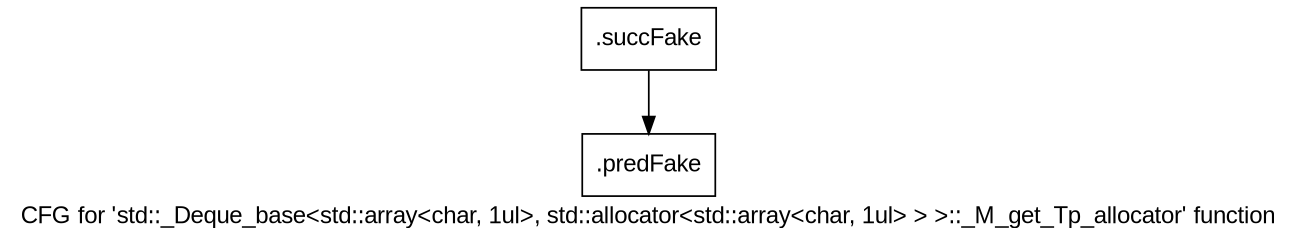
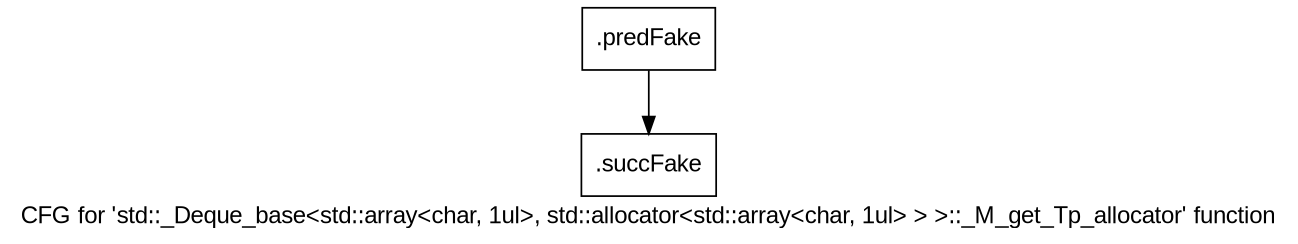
  digraph {
    label="CFG for 'std::_Deque_base\<std::array\<char, 1ul\>, std::allocator\<std::array\<char, 1ul\> \> \>::_M_get_Tp_allocator' function"
    fontname="Liberation Sans"
    node [shape=record fontname="Liberation Sans"]
    n1 [label="{.predFake}"]
    n2 [filename="/mnt/xilinx/Vitis_HLS/2021.2/tps/lnx64/gcc-6.2.0/lib/gcc/x86_64-pc-linux-gnu/6.2.0/../../../../include/c++/6.2.0/bits/stl_deque.h" label="{.succFake}" linenumber=590]
-   n2 -> n1 [execusionnum=4 filename="/mnt/xilinx/Vitis_HLS/2021.2/tps/lnx64/gcc-6.2.0/lib/gcc/x86_64-pc-linux-gnu/6.2.0/../../../../include/c++/6.2.0/bits/stl_deque.h" fontname="Liberation Sans"]
+   n1 -> n2 [execusionnum=4 filename="/mnt/xilinx/Vitis_HLS/2021.2/tps/lnx64/gcc-6.2.0/lib/gcc/x86_64-pc-linux-gnu/6.2.0/../../../../include/c++/6.2.0/bits/stl_deque.h" fontname="Liberation Sans"]
  }
